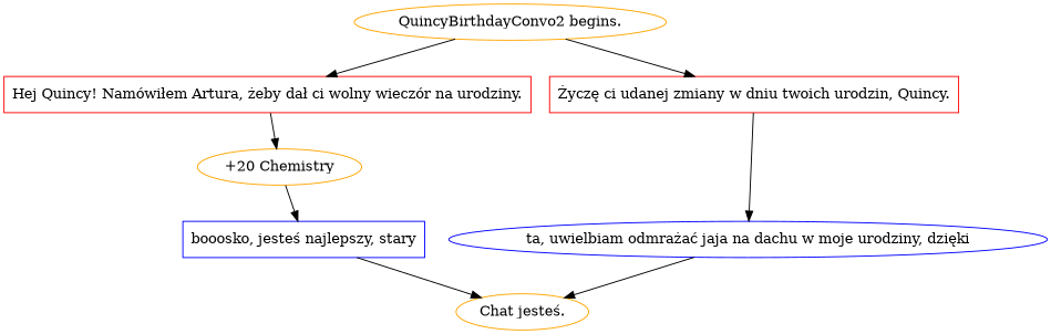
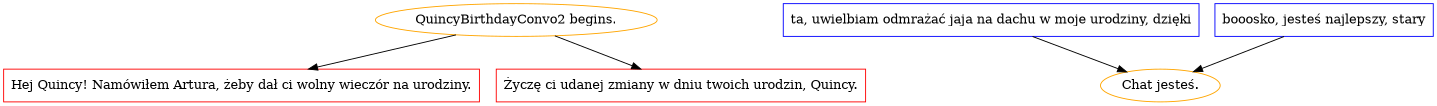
  digraph {
    node [color=orange shape=box]
    "QuincyBirthdayConvo2 begins." [shape=""]
    n2 [color=red label="Hej Quincy! Namówiłem Artura, żeby dał ci wolny wieczór na urodziny."]
    n3 [color=red label="Życzę ci udanej zmiany w dniu twoich urodzin, Quincy."]
-   n4 [label="+20 Chemistry" shape=""]
-   n5 [color=blue label="ta, uwielbiam odmrażać jaja na dachu w moje urodziny, dzięki" shape=ellipse]
+   n5 [color=blue label="ta, uwielbiam odmrażać jaja na dachu w moje urodziny, dzięki"]
    n6 [color=blue label="booosko, jesteś najlepszy, stary"]
    n7 [label="Chat jesteś." shape=""]
    "QuincyBirthdayConvo2 begins." -> n2
    "QuincyBirthdayConvo2 begins." -> n3
-   n2 -> n4
-   n3 -> n5
-   n4 -> n6
    n5 -> n7
    n6 -> n7
  }
